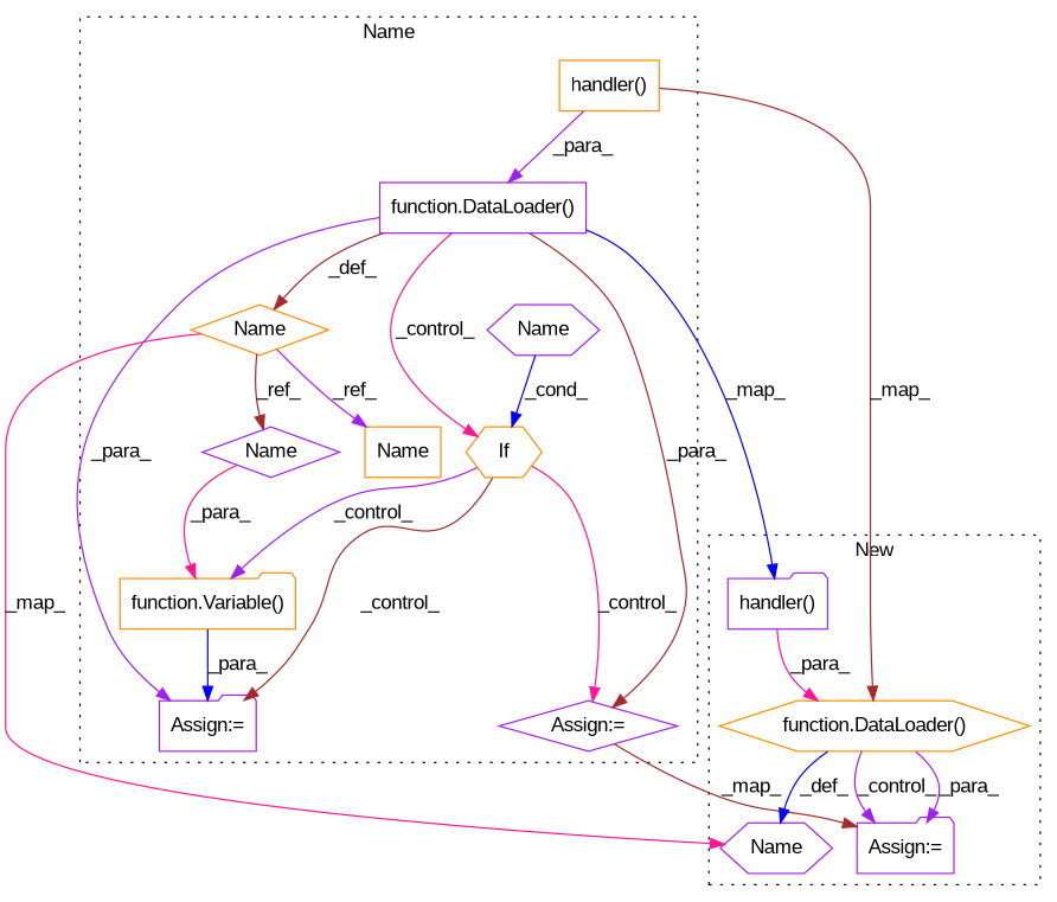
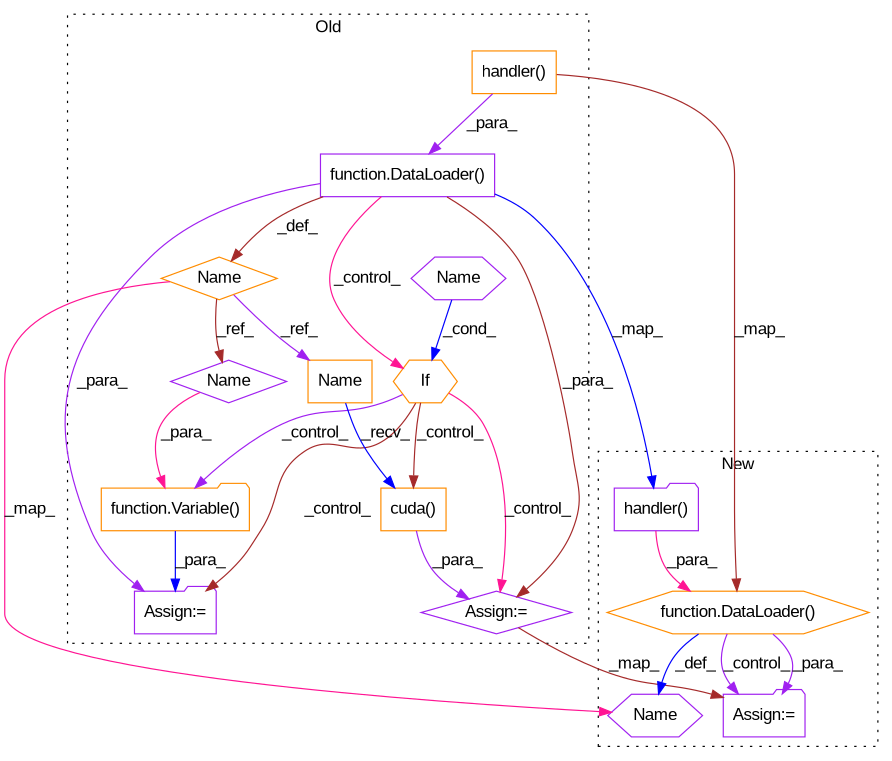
  digraph {
    fontname="Liberation Sans"
    node [a=75 color=purple fontname="Liberation Sans" l=3 s=4187 shape=box]
    edge [color=brown fontname="Liberation Sans"]
    n1 [l="11,1" label="function.DataLoader()" s="3912,3944"]
    n2 [color=darkorange l="13,1" label="handler()" s="3923,3943"]
    n3 [a=96 color=darkorange label=If s=4135 shape=hexagon]
    n4 [color=darkorange l="9,1" label="function.Variable()" s="4245,4255" shape=folder]
    n5 [a=87 color=darkorange l=1 label=Name s=4096 shape=diamond]
+   n6 [color=darkorange l=8 label="cuda()"]
    n7 [a=87 l=13 label=Name s=4138 shape=hexagon]
    n8 [a=68 label="Assign:=" s=4242 shape=folder]
    n9 [a=68 label="Assign:=" s=4175 shape=diamond]
    n10 [a=87 l=1 label=Name s=4254 shape=diamond]
    n11 [a=87 color=darkorange l=1 label=Name]
    n12 [l="13,1" label="handler()" s="3519,3533" shape=folder]
    n13 [color=darkorange l="11,60" label="function.DataLoader()" s="3508,3534" shape=hexagon]
    n14 [a=87 l=1 label=Name s=3745 shape=hexagon]
    n15 [a=68 label="Assign:=" s=3785 shape=folder]
    subgraph cluster_1 {
-     label=Name
+     label=Old
      style=dotted
      n1
      n2
      n3
      n4
      n5
+     n6
      n7
      n8
      n9
      n10
      n11
    }
    subgraph cluster_2 {
      label=New
      style=dotted
      n12
      n13
      n14
      n15
    }
    n1 -> n3 [color=deeppink label=_control_]
    n1 -> n5 [label=_def_]
    n1 -> n8 [color=purple label=_para_]
    n1 -> n9 [label=_para_]
    n1 -> n12 [color=blue label=_map_]
    n2 -> n1 [color=purple label=_para_]
    n2 -> n13 [label=_map_]
    n3 -> n4 [color=purple label=_control_]
+   n3 -> n6 [label=_control_]
    n3 -> n8 [label=_control_]
    n3 -> n9 [color=deeppink label=_control_]
    n4 -> n8 [color=blue label=_para_]
    n5 -> n10 [label=_ref_]
    n5 -> n11 [color=purple label=_ref_]
    n5 -> n14 [color=deeppink label=_map_]
+   n6 -> n9 [color=purple label=_para_]
    n7 -> n3 [color=blue label=_cond_]
    n9 -> n15 [label=_map_]
    n10 -> n4 [color=deeppink label=_para_]
+   n11 -> n6 [color=blue label=_recv_]
    n12 -> n13 [color=deeppink label=_para_]
    n13 -> n14 [color=blue label=_def_]
    n13 -> n15 [color=purple label=_control_]
    n13 -> n15 [color=purple label=_para_]
  }
